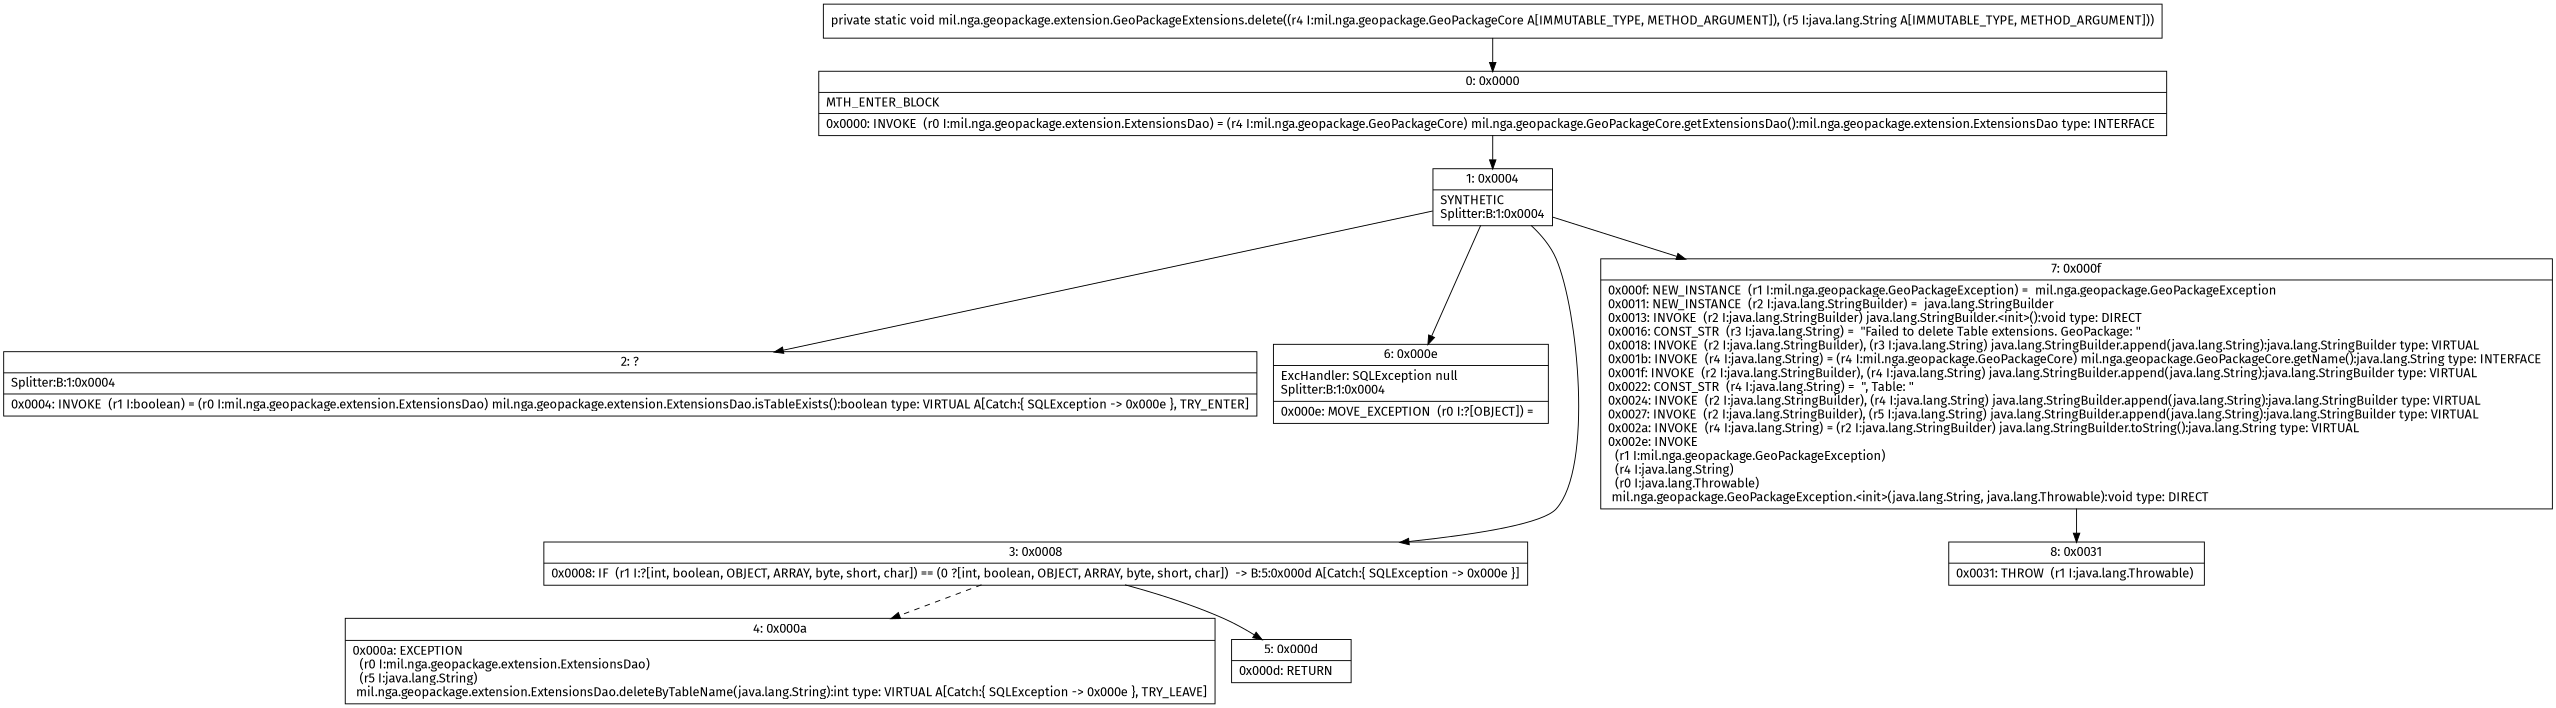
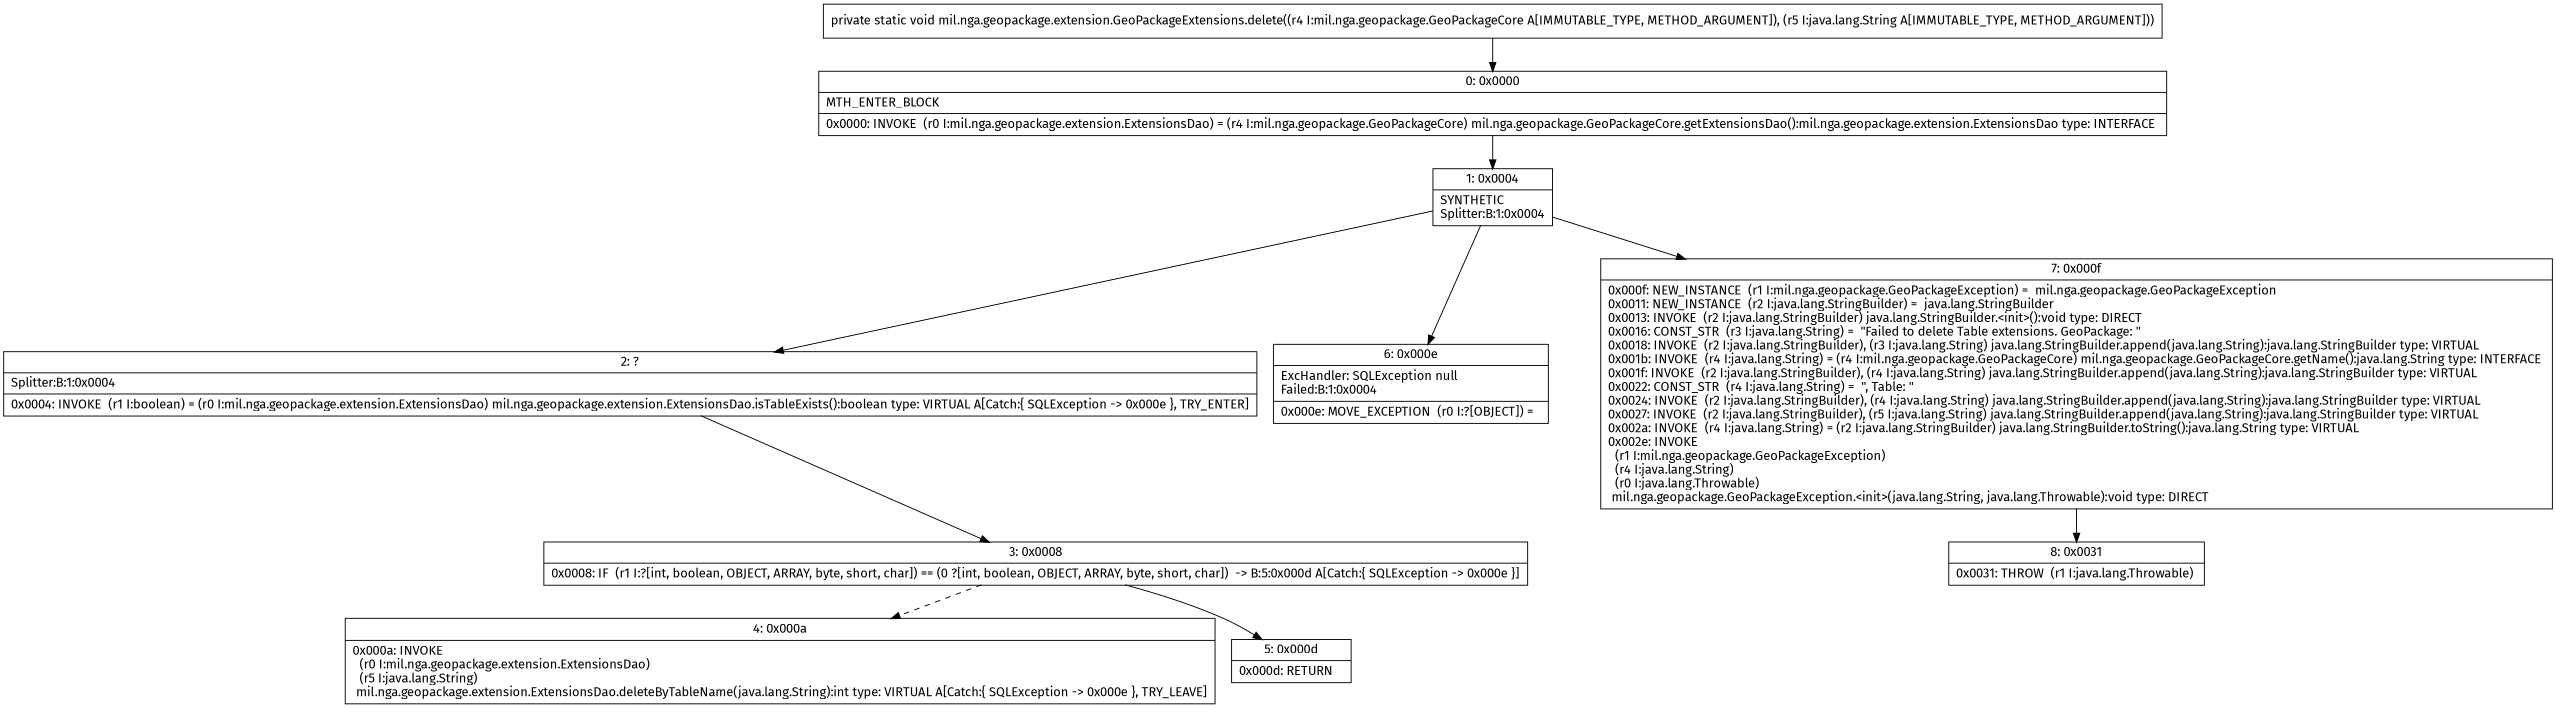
  digraph {
    fontname="Fira Sans"
    node [fontname="Fira Sans" shape=record]
    edge [fontname="Fira Sans"]
    n1 [label="{0\:\ 0x0000|MTH_ENTER_BLOCK\l|0x0000: INVOKE  (r0 I:mil.nga.geopackage.extension.ExtensionsDao) = (r4 I:mil.nga.geopackage.GeoPackageCore) mil.nga.geopackage.GeoPackageCore.getExtensionsDao():mil.nga.geopackage.extension.ExtensionsDao type: INTERFACE \l}"]
    n2 [label="{1\:\ 0x0004|SYNTHETIC\lSplitter:B:1:0x0004\l}"]
    n3 [label="{2\:\ ?|Splitter:B:1:0x0004\l|0x0004: INVOKE  (r1 I:boolean) = (r0 I:mil.nga.geopackage.extension.ExtensionsDao) mil.nga.geopackage.extension.ExtensionsDao.isTableExists():boolean type: VIRTUAL A[Catch:\{ SQLException \-\> 0x000e \}, TRY_ENTER]\l}"]
-   n4 [label="{6\:\ 0x000e|ExcHandler: SQLException null\lSplitter:B:1:0x0004\l|0x000e: MOVE_EXCEPTION  (r0 I:?[OBJECT]) =  \l}"]
+   n4 [label="{6\:\ 0x000e|ExcHandler: SQLException null\lFailed:B:1:0x0004\l|0x000e: MOVE_EXCEPTION  (r0 I:?[OBJECT]) =  \l}"]
    n5 [label="{7\:\ 0x000f|0x000f: NEW_INSTANCE  (r1 I:mil.nga.geopackage.GeoPackageException) =  mil.nga.geopackage.GeoPackageException \l0x0011: NEW_INSTANCE  (r2 I:java.lang.StringBuilder) =  java.lang.StringBuilder \l0x0013: INVOKE  (r2 I:java.lang.StringBuilder) java.lang.StringBuilder.\<init\>():void type: DIRECT \l0x0016: CONST_STR  (r3 I:java.lang.String) =  \"Failed to delete Table extensions. GeoPackage: \" \l0x0018: INVOKE  (r2 I:java.lang.StringBuilder), (r3 I:java.lang.String) java.lang.StringBuilder.append(java.lang.String):java.lang.StringBuilder type: VIRTUAL \l0x001b: INVOKE  (r4 I:java.lang.String) = (r4 I:mil.nga.geopackage.GeoPackageCore) mil.nga.geopackage.GeoPackageCore.getName():java.lang.String type: INTERFACE \l0x001f: INVOKE  (r2 I:java.lang.StringBuilder), (r4 I:java.lang.String) java.lang.StringBuilder.append(java.lang.String):java.lang.StringBuilder type: VIRTUAL \l0x0022: CONST_STR  (r4 I:java.lang.String) =  \", Table: \" \l0x0024: INVOKE  (r2 I:java.lang.StringBuilder), (r4 I:java.lang.String) java.lang.StringBuilder.append(java.lang.String):java.lang.StringBuilder type: VIRTUAL \l0x0027: INVOKE  (r2 I:java.lang.StringBuilder), (r5 I:java.lang.String) java.lang.StringBuilder.append(java.lang.String):java.lang.StringBuilder type: VIRTUAL \l0x002a: INVOKE  (r4 I:java.lang.String) = (r2 I:java.lang.StringBuilder) java.lang.StringBuilder.toString():java.lang.String type: VIRTUAL \l0x002e: INVOKE  \l  (r1 I:mil.nga.geopackage.GeoPackageException)\l  (r4 I:java.lang.String)\l  (r0 I:java.lang.Throwable)\l mil.nga.geopackage.GeoPackageException.\<init\>(java.lang.String, java.lang.Throwable):void type: DIRECT \l}"]
    n6 [label="{3\:\ 0x0008|0x0008: IF  (r1 I:?[int, boolean, OBJECT, ARRAY, byte, short, char]) == (0 ?[int, boolean, OBJECT, ARRAY, byte, short, char])  \-\> B:5:0x000d A[Catch:\{ SQLException \-\> 0x000e \}]\l}"]
-   n7 [label="{4\:\ 0x000a|0x000a: EXCEPTION  \l  (r0 I:mil.nga.geopackage.extension.ExtensionsDao)\l  (r5 I:java.lang.String)\l mil.nga.geopackage.extension.ExtensionsDao.deleteByTableName(java.lang.String):int type: VIRTUAL A[Catch:\{ SQLException \-\> 0x000e \}, TRY_LEAVE]\l}"]
+   n7 [label="{4\:\ 0x000a|0x000a: INVOKE  \l  (r0 I:mil.nga.geopackage.extension.ExtensionsDao)\l  (r5 I:java.lang.String)\l mil.nga.geopackage.extension.ExtensionsDao.deleteByTableName(java.lang.String):int type: VIRTUAL A[Catch:\{ SQLException \-\> 0x000e \}, TRY_LEAVE]\l}"]
    n8 [label="{5\:\ 0x000d|0x000d: RETURN   \l}"]
    n9 [label="{8\:\ 0x0031|0x0031: THROW  (r1 I:java.lang.Throwable) \l}"]
    n10 [label="{private static void mil.nga.geopackage.extension.GeoPackageExtensions.delete((r4 I:mil.nga.geopackage.GeoPackageCore A[IMMUTABLE_TYPE, METHOD_ARGUMENT]), (r5 I:java.lang.String A[IMMUTABLE_TYPE, METHOD_ARGUMENT])) }"]
    n1 -> n2
    n2 -> n3
    n2 -> n4
    n2 -> n5
-   n2 -> n6
+   n3 -> n6
    n5 -> n9
    n6 -> n7 [style=dashed]
    n6 -> n8
    n10 -> n1
  }
